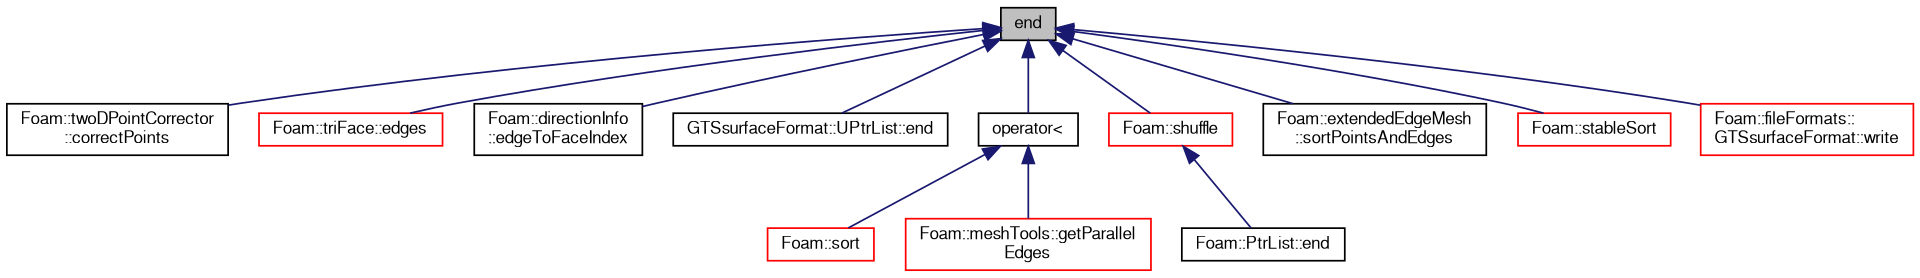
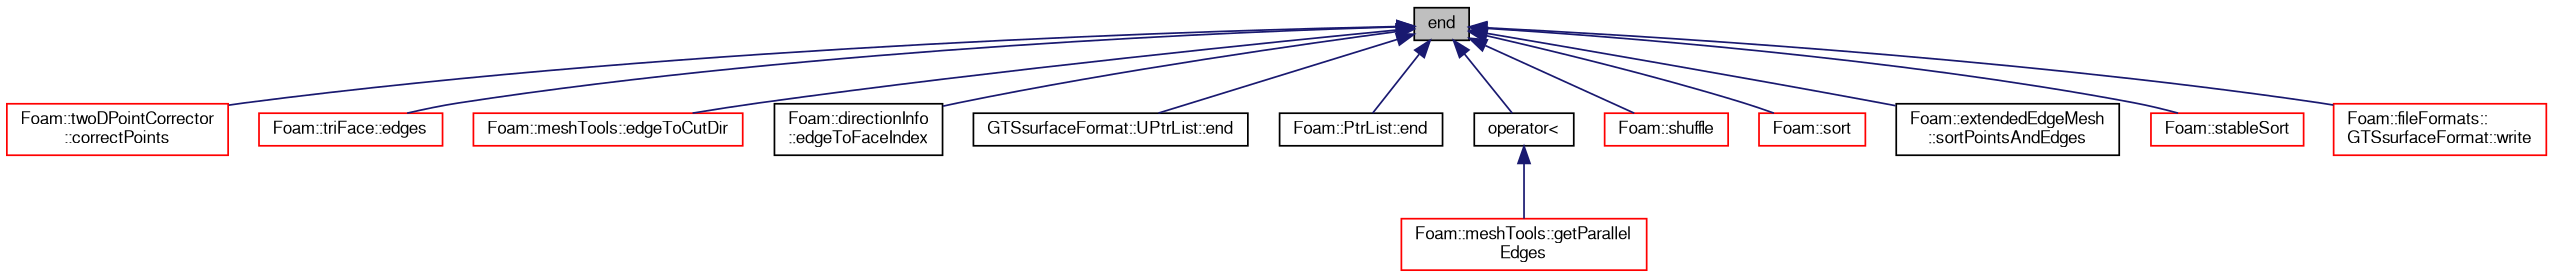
  digraph {
    rankdir=TB
    node [color=red fontname=FreeSans fontsize=10 shape=record]
    edge [color=midnightblue dir=back fontname=FreeSans fontsize=10 labelfontname=FreeSans labelfontsize=10 style=solid]
    n1 [color=black fillcolor=grey75 fontcolor=black height=0.2 label=end style=filled width=0.4]
-   n2 [color=black height=0.2 label="Foam::twoDPointCorrector\l::correctPoints" width=0.4]
+   n2 [height=0.2 label="Foam::twoDPointCorrector\l::correctPoints" width=0.4]
    n3 [height=0.2 label="Foam::triFace::edges" width=0.4]
+   n4 [height=0.2 label="Foam::meshTools::edgeToCutDir" width=0.4]
    n5 [color=black height=0.2 label="Foam::directionInfo\l::edgeToFaceIndex" width=0.4]
    n6 [color=black height=0.2 label="GTSsurfaceFormat::UPtrList::end" width=0.4]
    n7 [color=black height=0.2 label="Foam::PtrList::end" width=0.4]
    n8 [color=black height=0.2 label="operator\<" width=0.4]
    n9 [height=0.2 label="Foam::shuffle" width=0.4]
    n10 [height=0.2 label="Foam::sort" width=0.4]
    n11 [color=black height=0.2 label="Foam::extendedEdgeMesh\l::sortPointsAndEdges" width=0.4]
    n12 [height=0.2 label="Foam::stableSort" width=0.4]
    n13 [height=0.2 label="Foam::fileFormats::\lGTSsurfaceFormat::write" width=0.4]
    n14 [height=0.2 label="Foam::meshTools::getParallel\lEdges" width=0.4]
    n1 -> n2
    n1 -> n3
+   n1 -> n4
    n1 -> n5
    n1 -> n6
-   n9 -> n7
+   n1 -> n7
    n1 -> n8
    n1 -> n9
-   n8 -> n10
+   n1 -> n10
    n1 -> n11
    n1 -> n12
    n1 -> n13
    n8 -> n14
  }
